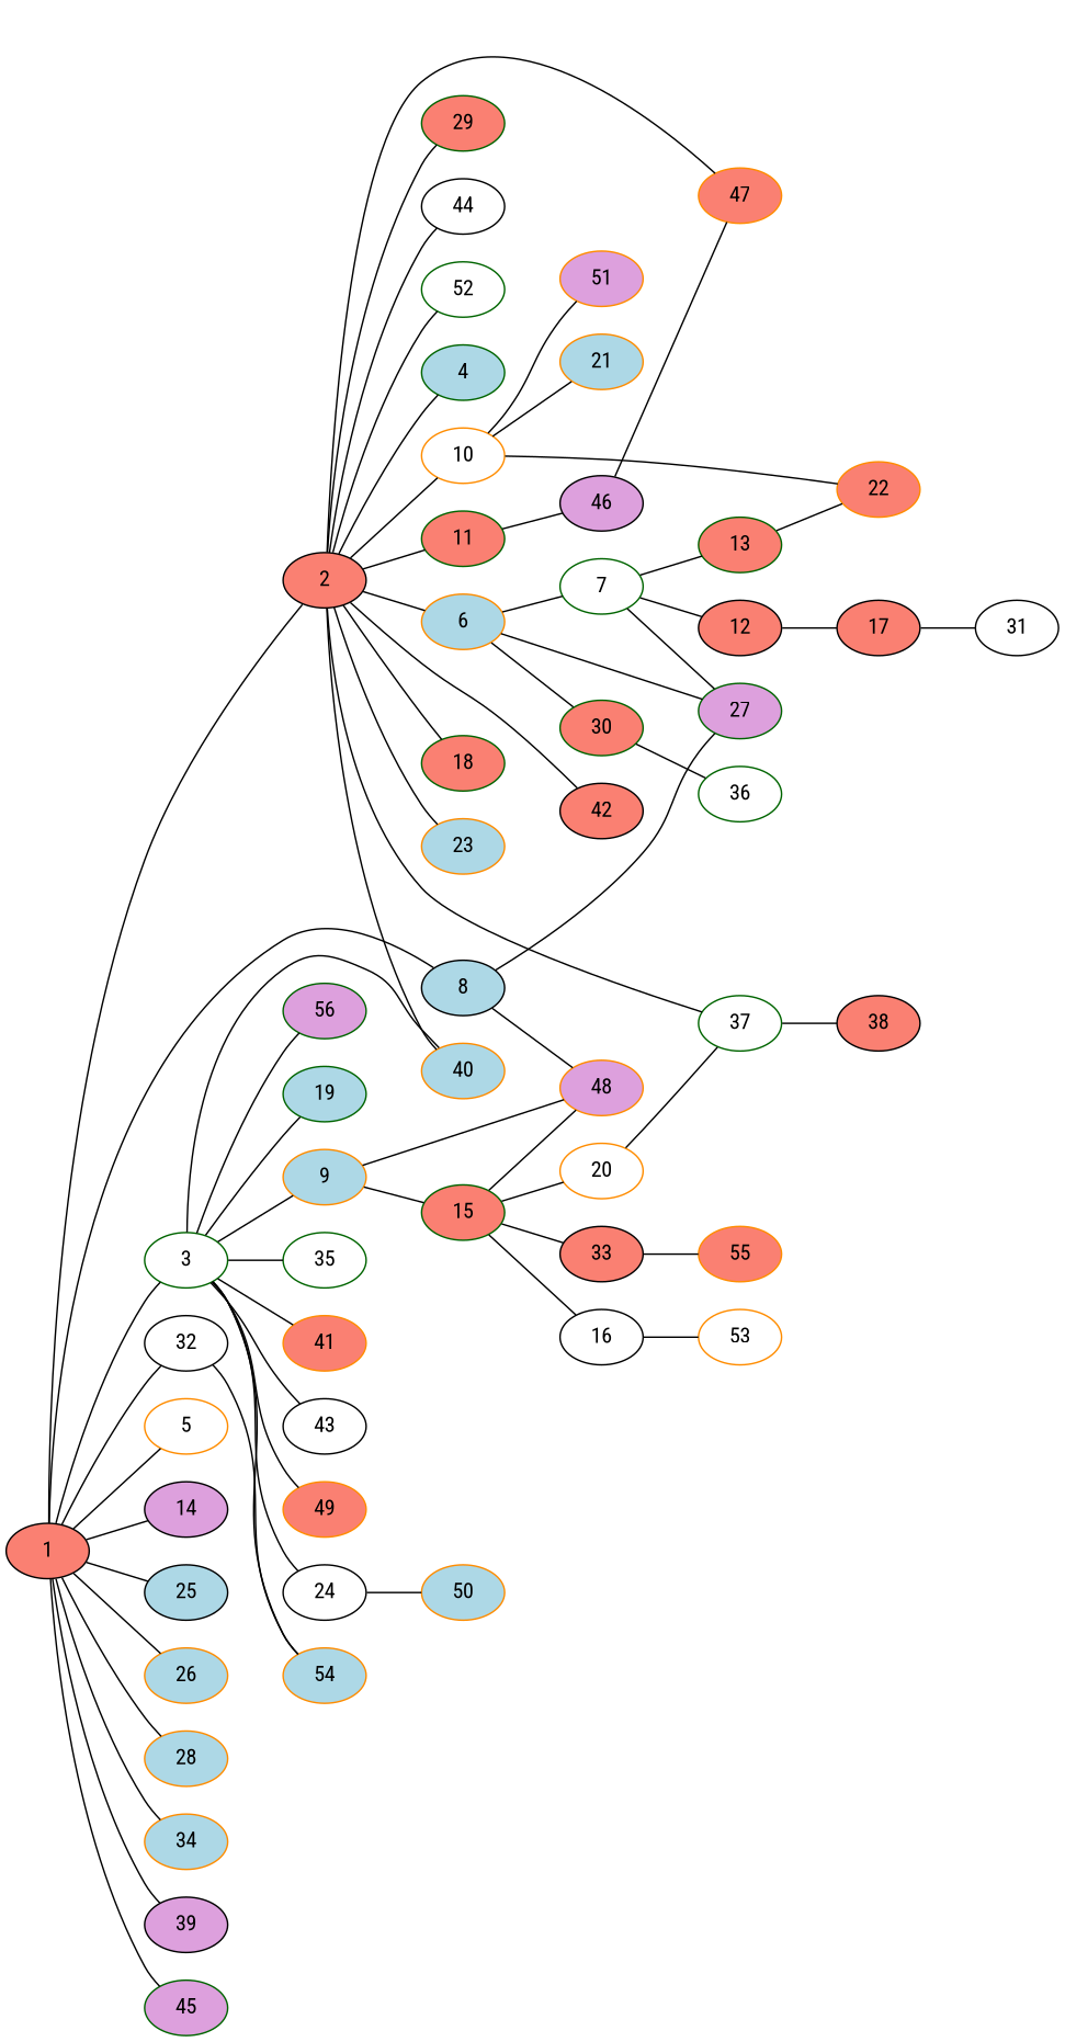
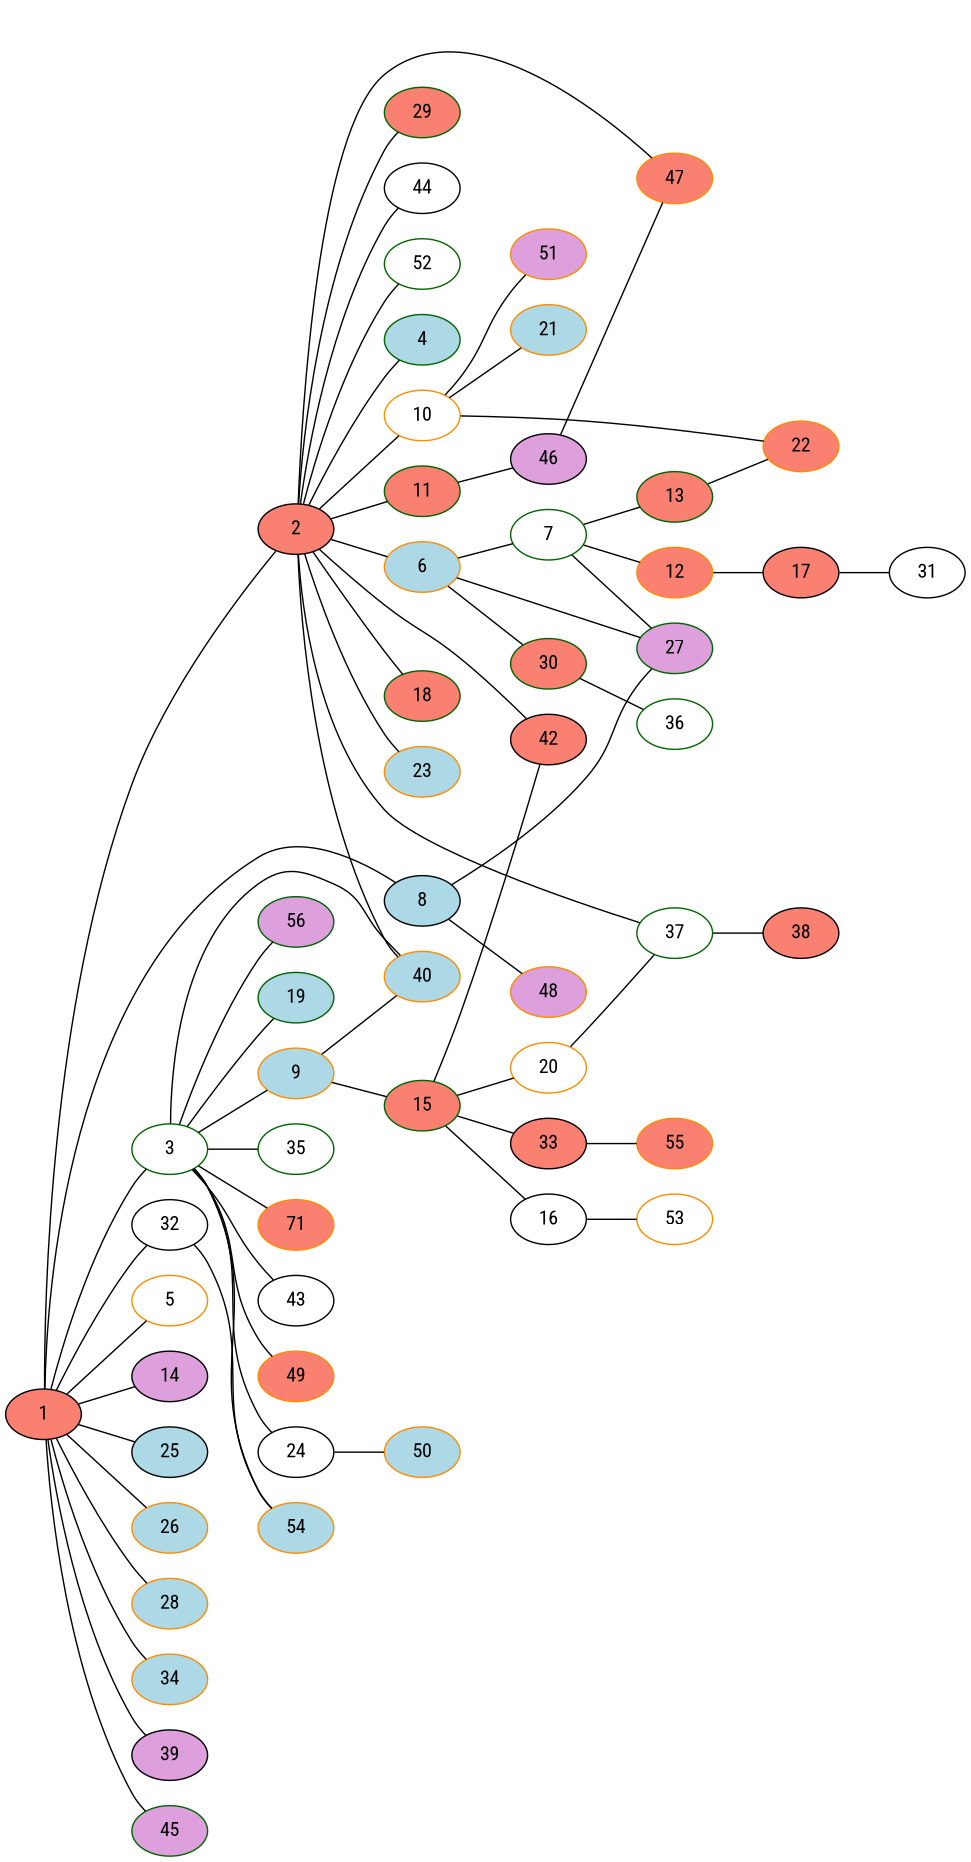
  graph {
    fontname="Roboto Condensed"
    rankdir=LR
    node [color=darkorange fillcolor=salmon fontname="Roboto Condensed" style=filled]
    edge [fontname="Roboto Condensed" weight=1.0]
    1 [color=black]
    2 [color=black]
    3 [color=darkgreen fillcolor=white]
    5 [fillcolor=white]
    8 [color=black fillcolor=lightblue]
    14 [color=black fillcolor=plum]
    25 [color=black fillcolor=lightblue]
    26 [fillcolor=lightblue]
    28 [fillcolor=lightblue]
    32 [color=black fillcolor=white]
    34 [fillcolor=lightblue]
    39 [color=black fillcolor=plum]
    45 [color=darkgreen fillcolor=plum]
    4 [color=darkgreen fillcolor=lightblue]
    6 [fillcolor=lightblue]
    10 [fillcolor=white]
    11 [color=darkgreen]
    18 [color=darkgreen]
    23 [fillcolor=lightblue]
    29 [color=darkgreen]
    37 [color=darkgreen fillcolor=white]
    40 [fillcolor=lightblue]
    42 [color=black]
    44 [color=black fillcolor=white]
    47
    52 [color=darkgreen fillcolor=white]
    9 [fillcolor=lightblue]
    19 [color=darkgreen fillcolor=lightblue]
    24 [color=black fillcolor=white]
    35 [color=darkgreen fillcolor=white]
-   41
+   41 [label=71]
    43 [color=black fillcolor=white]
    49
    54 [fillcolor=lightblue]
    56 [color=darkgreen fillcolor=plum]
    27 [color=darkgreen fillcolor=plum]
    48 [fillcolor=plum]
    7 [color=darkgreen fillcolor=white]
    30 [color=darkgreen]
    21 [fillcolor=lightblue]
    22
    51 [fillcolor=plum]
    46 [color=black fillcolor=plum]
    38 [color=black]
    15 [color=darkgreen]
    50 [fillcolor=lightblue]
-   12 [color=black]
+   12
    13 [color=darkgreen]
    36 [color=darkgreen fillcolor=white]
    17 [color=black]
    16 [color=black fillcolor=white]
    20 [fillcolor=white]
    33 [color=black]
    31 [color=black fillcolor=white]
    53 [fillcolor=white]
    55
    1 -- 2
    1 -- 3
    1 -- 5
    1 -- 8
    1 -- 14
    1 -- 25
    1 -- 26
    1 -- 28
    1 -- 32
    1 -- 34
    1 -- 39
    1 -- 45
    2 -- 4
    2 -- 6
    2 -- 10
    2 -- 11
    2 -- 18
    2 -- 23
    2 -- 29
    2 -- 37
    2 -- 40
    2 -- 42
    2 -- 44
    2 -- 47
    2 -- 52
    3 -- 40
    3 -- 9
    3 -- 19
    3 -- 24
    3 -- 35
    3 -- 41
    3 -- 43
    3 -- 49
    3 -- 54
    3 -- 56
    8 -- 27
    8 -- 48
    32 -- 54
    6 -- 27
    6 -- 7
    6 -- 30
    10 -- 21
    10 -- 22
    10 -- 51
    11 -- 46
    37 -- 38
-   9 -- 48
+   9 -- 40
    9 -- 15
    24 -- 50
    7 -- 27
    7 -- 12
    7 -- 13 [weight=4.0]
    30 -- 36
    46 -- 47
-   15 -- 48
+   15 -- 42
    15 -- 16
    15 -- 20 [weight=2.0]
    15 -- 33
    12 -- 17
    13 -- 22
    17 -- 31
    16 -- 53
    20 -- 37
    33 -- 55
  }
